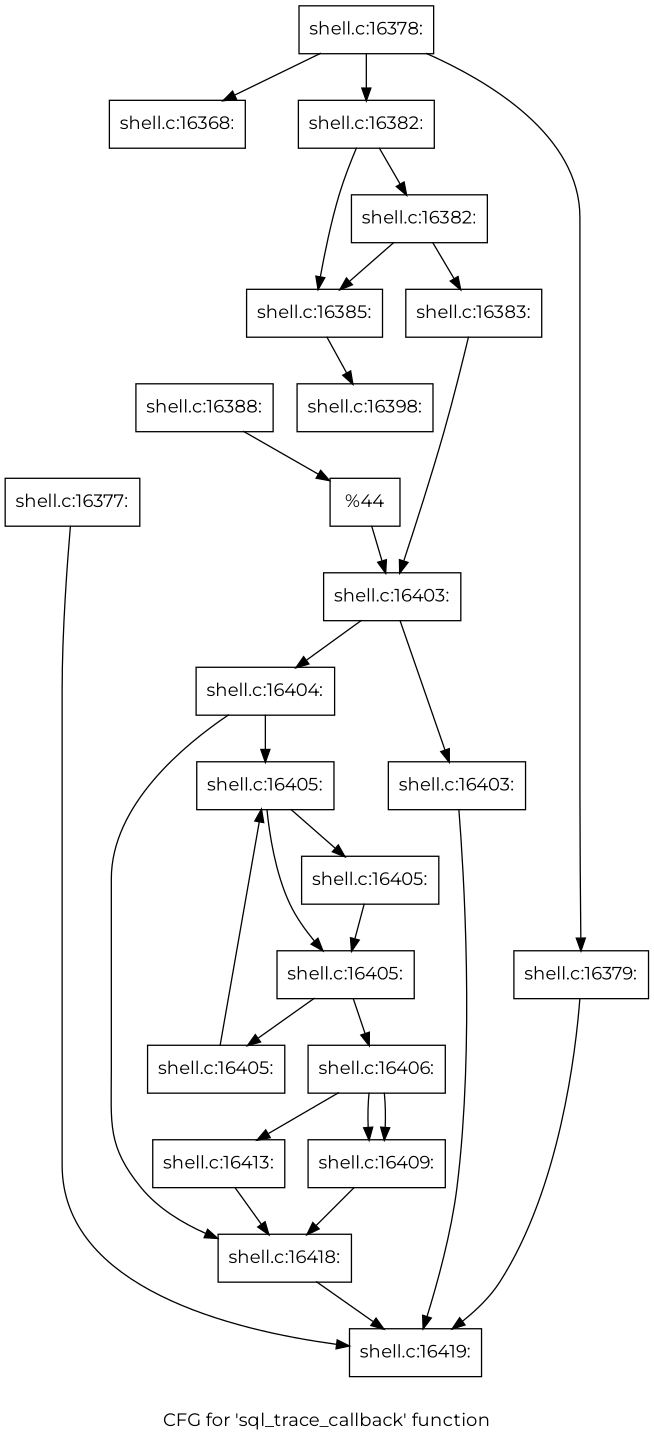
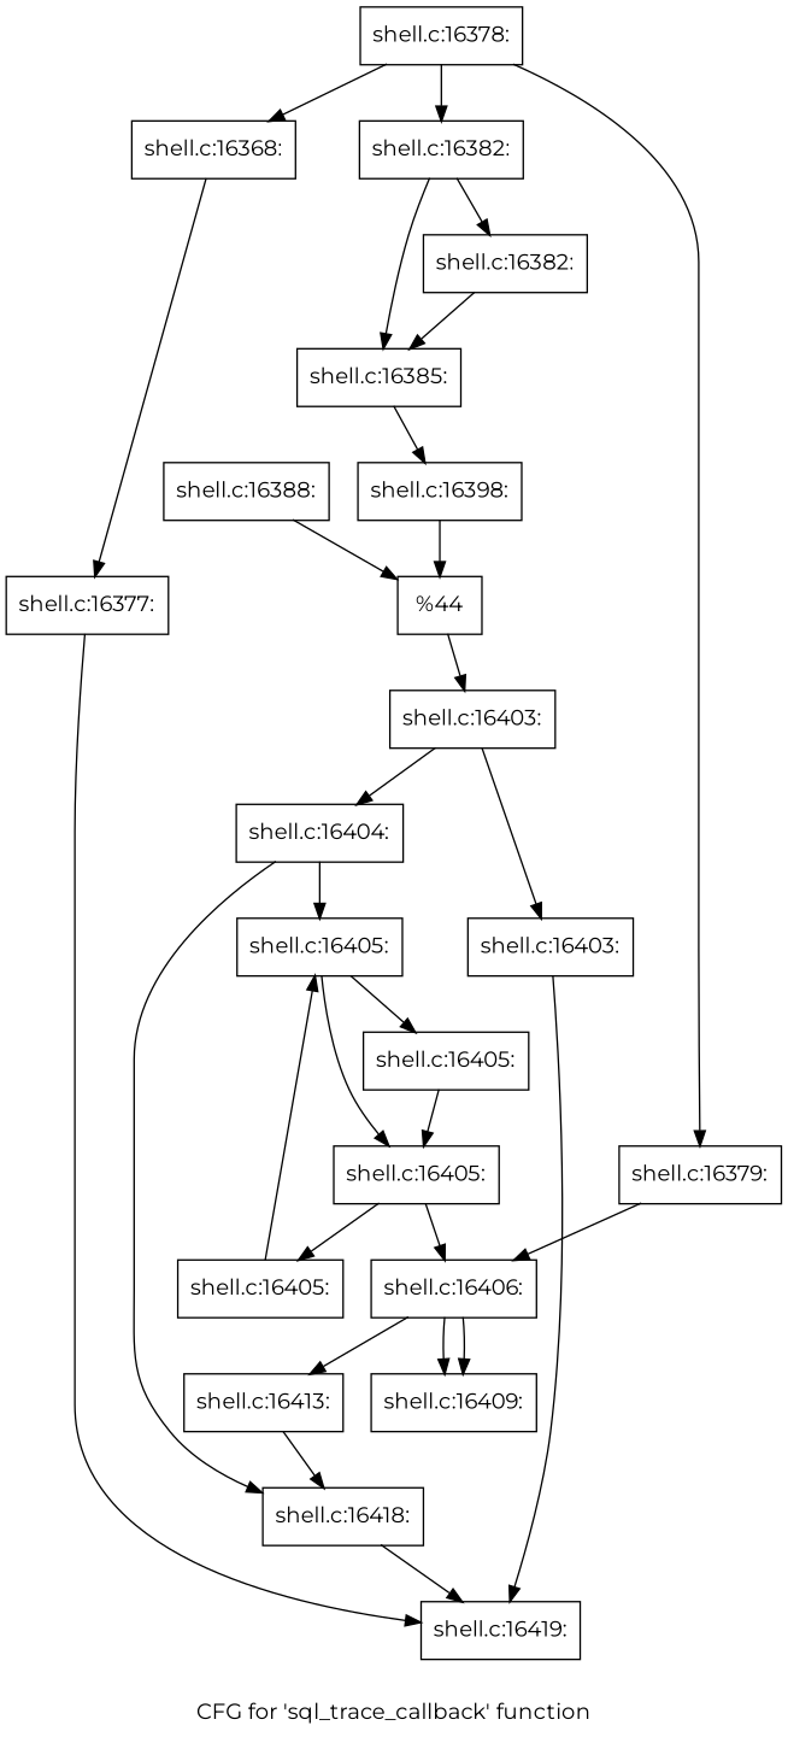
  digraph {
    fontname=Montserrat
    label="CFG for 'sql_trace_callback' function"
    node [fontname=Montserrat shape=record]
    edge [fontname=Montserrat]
    n1 [label="{shell.c:16368:}"]
    n2 [label="{shell.c:16377:}"]
    n3 [label="{shell.c:16419:}"]
    n4 [label="{shell.c:16378:}"]
    n5 [label="{shell.c:16379:}"]
    n6 [label="{shell.c:16382:}"]
    n7 [label="{shell.c:16382:}"]
    n8 [label="{shell.c:16385:}"]
-   n9 [label="{shell.c:16383:}"]
    n10 [label="{shell.c:16398:}"]
    n11 [label="{shell.c:16403:}"]
    n12 [label="{%44}"]
    n13 [label="{shell.c:16388:}"]
    n14 [label="{shell.c:16403:}"]
    n15 [label="{shell.c:16404:}"]
    n16 [label="{shell.c:16405:}"]
    n17 [label="{shell.c:16418:}"]
    n18 [label="{shell.c:16405:}"]
    n19 [label="{shell.c:16405:}"]
    n20 [label="{shell.c:16405:}"]
    n21 [label="{shell.c:16406:}"]
    n22 [label="{shell.c:16409:}"]
    n23 [label="{shell.c:16413:}"]
+   n1 -> n2
    n2 -> n3
    n4 -> n1
    n4 -> n5
    n4 -> n6
-   n5 -> n3
+   n5 -> n21
    n6 -> n7
    n6 -> n8
    n7 -> n8
-   n7 -> n9
    n8 -> n10
-   n9 -> n11
+   n10 -> n12
    n11 -> n14
    n11 -> n15
    n12 -> n11
    n13 -> n12
    n14 -> n3
    n15 -> n16
    n15 -> n17
    n16 -> n18
    n16 -> n19
    n17 -> n3
    n18 -> n19
    n19 -> n20
    n19 -> n21
    n20 -> n16
    n21 -> n22
    n21 -> n22
    n21 -> n23
-   n22 -> n17
    n23 -> n17
  }
